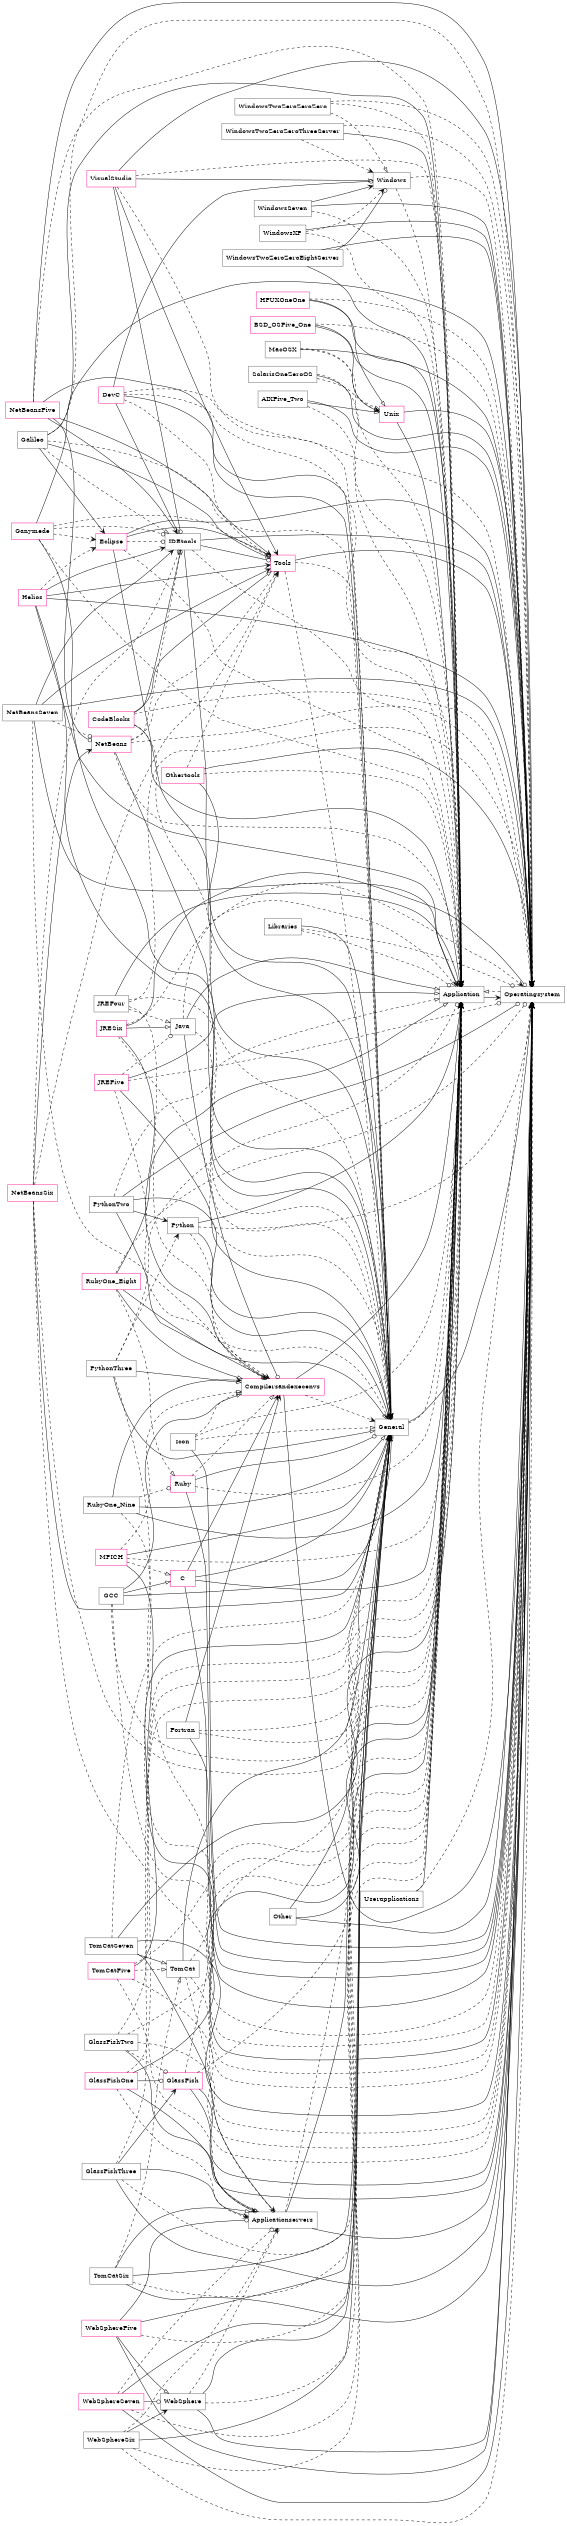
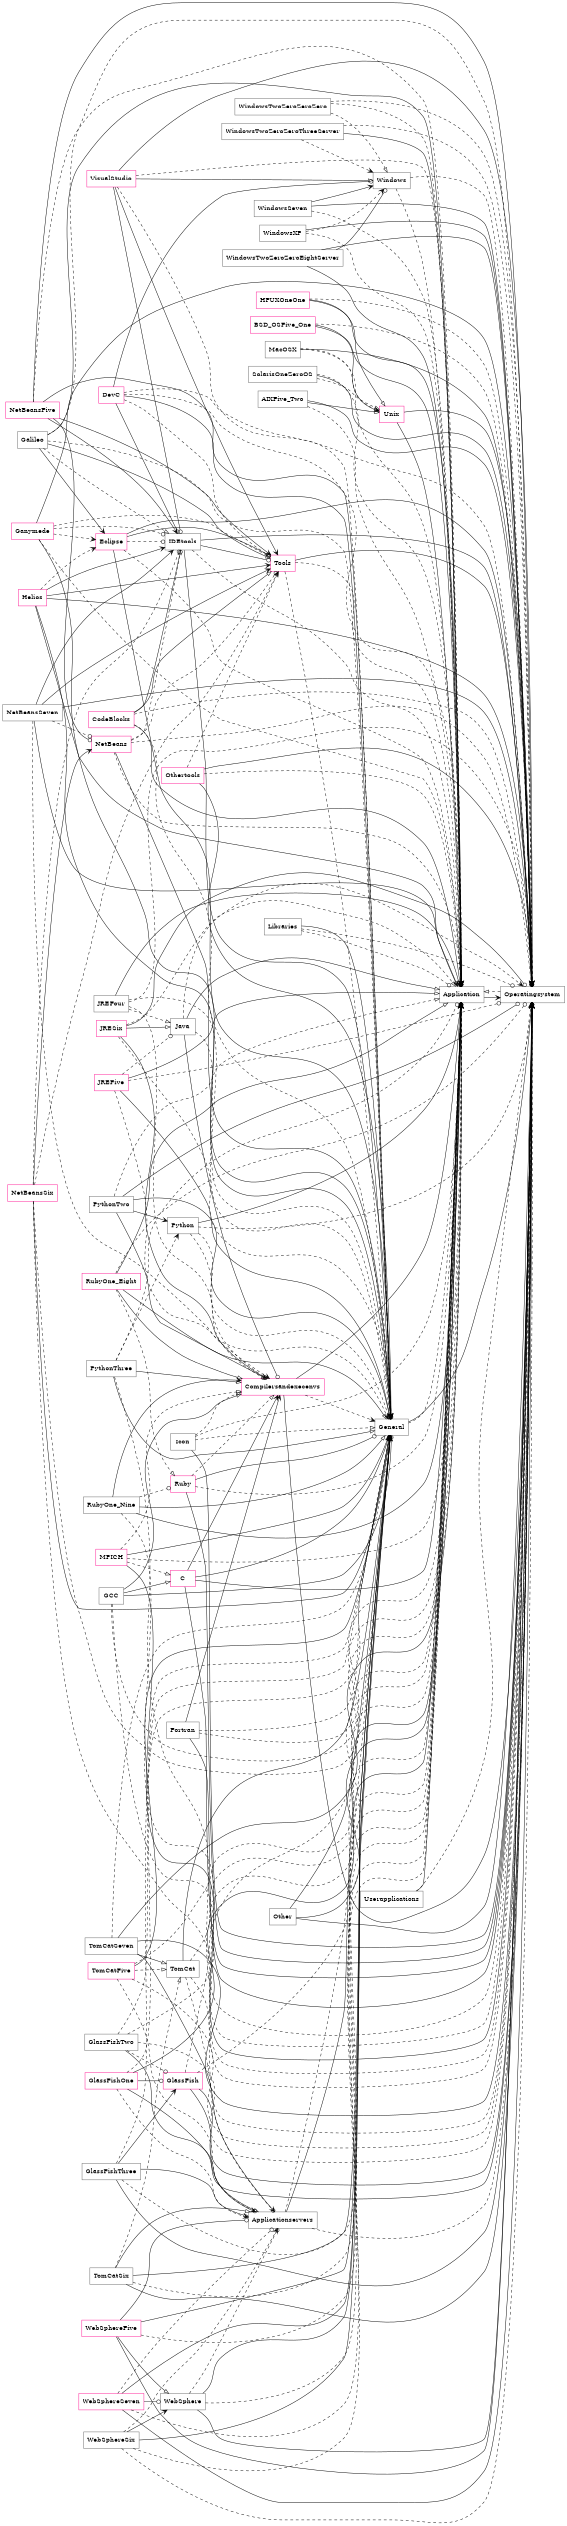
  digraph {
    rankdir=LR
    node [color=gray40 shape=box]
    edge [arrowhead=vee style=solid]
    n1 [color=deeppink label=Eclipse]
    n2 [label=IDEtools]
    n3 [label=General]
    n4 [color=deeppink label=Tools]
    n5 [label=Application]
    n6 [label=Operatingsystem]
    n7 [color=deeppink label=DevC]
    n8 [label=Windows]
    n9 [color=deeppink label=BSD_OSFive_One]
    n10 [color=deeppink label=Unix]
    n11 [label=WindowsSeven]
    n12 [label=PythonTwo]
    n13 [label=Python]
    n14 [color=deeppink label=Compilersandexecenvs]
    n15 [label=Java]
    n16 [color=deeppink label=VisualStudio]
    n17 [label=MacOSX]
    n18 [label=Libraries]
    n19 [label=WindowsTwoZeroZeroZero]
    n20 [color=deeppink label=WebSphereFive]
    n21 [label=WebSphere]
    n22 [label=Applicationservers]
    n23 [label=JREFour]
    n24 [label=GlassFishTwo]
    n25 [color=deeppink label=GlassFish]
    n26 [color=deeppink label=Ruby]
    n27 [label=Other]
    n28 [color=deeppink label=RubyOne_Eight]
    n29 [color=deeppink label=Helios]
    n30 [label=PythonThree]
    n31 [label=RubyOne_Nine]
    n32 [color=deeppink label=Ganymede]
    n33 [color=deeppink label=NetBeansSix]
    n34 [color=deeppink label=NetBeans]
    n35 [label=WindowsTwoZeroZeroThreeServer]
    n36 [label=TomCatSeven]
    n37 [label=TomCat]
    n38 [color=deeppink label=JREFive]
    n39 [color=deeppink label=C]
    n40 [label=WindowsXP]
    n41 [label=TomCatSix]
    n42 [label=Fortran]
    n43 [label=NetBeansSeven]
    n44 [color=deeppink label=GlassFishOne]
    n45 [color=deeppink label=MPICH]
    n46 [label=SolarisOneZeroOS]
    n47 [label=Userapplications]
    n48 [label=AIXFive_Two]
    n49 [color=deeppink label=HPUXOneOne]
    n50 [label=Galileo]
    n51 [color=deeppink label=WebSphereSeven]
    n52 [label=WindowsTwoZeroZeroEightServer]
    n53 [color=deeppink label=TomCatFive]
    n54 [label=WebSphereSix]
    n55 [color=deeppink label=NetBeansFive]
    n56 [color=deeppink label=JRESix]
    n57 [color=deeppink label=CodeBlocks]
    n58 [label=GCC]
    n59 [label=GlassFishThree]
    n60 [color=deeppink label=Othertools]
    n61 [label=Icon]
    n1 -> n2 [arrowhead=odot style=dashed]
    n1 -> n3
    n1 -> n4 [arrowhead=odot]
    n1 -> n5 [arrowhead=odot style=dashed]
    n1 -> n6
    n2 -> n3
    n2 -> n4 [arrowhead=odot]
    n2 -> n5 [arrowhead=onormal style=dashed]
    n2 -> n6 [arrowhead=odot]
    n3 -> n5 [arrowhead=onormal style=dashed]
    n3 -> n6
    n4 -> n3 [arrowhead=odot style=dashed]
    n4 -> n5 [arrowhead=odot style=dashed]
    n4 -> n6 [arrowhead=onormal]
    n5 -> n6
    n6 -> n5 [arrowhead=onormal style=dashed]
    n7 -> n2 [arrowhead=odot]
    n7 -> n3 [arrowhead=odot]
    n7 -> n4 [arrowhead=onormal style=dashed]
    n7 -> n5 [arrowhead=onormal style=dashed]
    n7 -> n6 [arrowhead=odot style=dashed]
    n7 -> n8 [arrowhead=odot]
    n8 -> n5 [style=dashed]
    n8 -> n6 [style=dashed]
    n9 -> n5 [arrowhead=onormal]
    n9 -> n6 [style=dashed]
    n9 -> n10
    n10 -> n5 [arrowhead=odot]
    n10 -> n6 [arrowhead=odot]
    n11 -> n5 [arrowhead=onormal style=dashed]
    n11 -> n6
    n11 -> n8
    n12 -> n3 [arrowhead=odot]
    n12 -> n5 [arrowhead=onormal style=dashed]
    n12 -> n6 [arrowhead=odot]
    n12 -> n13
    n12 -> n14 [arrowhead=odot]
-   n13 -> n3 [arrowhead=odot]
+   n13 -> n3 [arrowhead=odot style=dashed]
    n13 -> n5
    n13 -> n6 [arrowhead=onormal style=dashed]
    n13 -> n14 [arrowhead=odot style=dashed]
    n14 -> n3 [style=dashed]
    n14 -> n5
    n14 -> n6
    n15 -> n3 [style=dashed]
    n15 -> n5 [arrowhead=onormal]
    n15 -> n6 [style=dashed]
    n15 -> n14 [arrowhead=odot]
    n16 -> n2 [arrowhead=odot]
    n16 -> n3 [style=dashed]
    n16 -> n4
    n16 -> n5 [arrowhead=odot style=dashed]
    n16 -> n6 [arrowhead=odot]
    n16 -> n8 [arrowhead=onormal]
    n17 -> n5 [arrowhead=onormal style=dashed]
    n17 -> n6 [arrowhead=onormal]
    n17 -> n10 [arrowhead=onormal style=dashed]
    n18 -> n3 [arrowhead=onormal]
    n18 -> n5 [arrowhead=odot style=dashed]
    n18 -> n6 [arrowhead=odot style=dashed]
    n19 -> n5 [style=dashed]
    n19 -> n6 [style=dashed]
    n19 -> n8 [arrowhead=onormal style=dashed]
    n20 -> n3
    n20 -> n5 [style=dashed]
    n20 -> n6 [arrowhead=odot]
    n20 -> n21 [arrowhead=onormal]
    n20 -> n22 [arrowhead=odot]
    n21 -> n3 [arrowhead=onormal]
    n21 -> n5 [style=dashed]
    n21 -> n6
    n21 -> n22 [arrowhead=odot style=dashed]
    n22 -> n3 [arrowhead=onormal style=dashed]
    n22 -> n5
-   n22 -> n6
+   n22 -> n6 [style=dashed]
    n23 -> n3 [style=dashed]
    n23 -> n5
    n23 -> n6 [arrowhead=onormal style=dashed]
    n23 -> n14 [arrowhead=odot style=dashed]
    n23 -> n15 [arrowhead=onormal style=dashed]
    n24 -> n3 [arrowhead=odot style=dashed]
    n24 -> n5 [style=dashed]
    n24 -> n6 [arrowhead=odot style=dashed]
    n24 -> n22 [arrowhead=onormal]
    n24 -> n25 [arrowhead=odot style=dashed]
    n25 -> n3 [style=dashed]
    n25 -> n5 [arrowhead=odot style=dashed]
    n25 -> n6 [arrowhead=odot]
    n25 -> n22
    n26 -> n3 [arrowhead=odot]
    n26 -> n5 [arrowhead=onormal style=dashed]
    n26 -> n6
    n26 -> n14 [arrowhead=onormal style=dashed]
    n27 -> n3
    n27 -> n5 [arrowhead=odot]
    n27 -> n6
    n28 -> n3 [arrowhead=onormal]
    n28 -> n5 [arrowhead=onormal]
    n28 -> n6 [arrowhead=odot style=dashed]
    n28 -> n14 [arrowhead=onormal]
    n28 -> n26 [arrowhead=onormal style=dashed]
    n29 -> n1 [style=dashed]
    n29 -> n2
    n29 -> n3
    n29 -> n4
    n29 -> n5
    n29 -> n6 [arrowhead=onormal]
    n30 -> n3 [arrowhead=onormal]
    n30 -> n5 [arrowhead=odot style=dashed]
    n30 -> n6 [arrowhead=odot style=dashed]
    n30 -> n13 [style=dashed]
    n30 -> n14 [arrowhead=onormal]
    n31 -> n3 [arrowhead=onormal]
    n31 -> n5 [arrowhead=onormal]
    n31 -> n6 [arrowhead=odot style=dashed]
    n31 -> n14
    n31 -> n26 [arrowhead=odot style=dashed]
    n32 -> n1 [style=dashed]
    n32 -> n2 [arrowhead=odot style=dashed]
    n32 -> n3
    n32 -> n4 [arrowhead=odot style=dashed]
    n32 -> n5 [style=dashed]
    n32 -> n6 [arrowhead=onormal]
    n33 -> n2 [arrowhead=odot style=dashed]
    n33 -> n3 [arrowhead=odot]
    n33 -> n4 [style=dashed]
    n33 -> n5 [arrowhead=onormal style=dashed]
    n33 -> n6 [arrowhead=odot style=dashed]
    n33 -> n34
    n34 -> n2 [arrowhead=odot style=dashed]
    n34 -> n3 [arrowhead=onormal]
    n34 -> n4 [arrowhead=odot style=dashed]
    n34 -> n5 [arrowhead=odot style=dashed]
    n34 -> n6 [arrowhead=onormal style=dashed]
    n35 -> n5 [arrowhead=odot]
    n35 -> n6 [arrowhead=odot style=dashed]
    n35 -> n8 [style=dashed]
    n36 -> n3 [arrowhead=odot style=dashed]
    n36 -> n5 [arrowhead=onormal]
    n36 -> n6
    n36 -> n22
    n36 -> n37 [arrowhead=onormal]
    n37 -> n3 [arrowhead=odot]
    n37 -> n5 [style=dashed]
    n37 -> n6 [style=dashed]
    n37 -> n22 [arrowhead=odot style=dashed]
    n38 -> n3 [arrowhead=odot]
    n38 -> n5 [arrowhead=onormal]
    n38 -> n6 [arrowhead=odot style=dashed]
    n38 -> n14 [style=dashed]
    n38 -> n15 [arrowhead=odot style=dashed]
    n39 -> n3 [arrowhead=onormal]
    n39 -> n5 [arrowhead=odot]
    n39 -> n6 [arrowhead=odot]
    n39 -> n14
    n40 -> n5 [arrowhead=onormal style=dashed]
    n40 -> n6 [arrowhead=onormal]
    n40 -> n8 [style=dashed]
    n41 -> n3 [arrowhead=odot]
    n41 -> n5 [style=dashed]
    n41 -> n6 [arrowhead=onormal]
    n41 -> n22 [arrowhead=onormal]
    n41 -> n37 [arrowhead=onormal style=dashed]
    n42 -> n3 [style=dashed]
    n42 -> n5 [style=dashed]
    n42 -> n6 [arrowhead=onormal]
    n42 -> n14
    n43 -> n2
    n43 -> n3 [style=dashed]
    n43 -> n4
    n43 -> n5 [arrowhead=onormal]
    n43 -> n6
    n43 -> n34 [arrowhead=odot style=dashed]
    n44 -> n3 [arrowhead=odot style=dashed]
    n44 -> n5 [arrowhead=onormal]
    n44 -> n6
    n44 -> n22 [style=dashed]
    n44 -> n25 [arrowhead=odot]
    n45 -> n3 [arrowhead=onormal]
    n45 -> n5 [arrowhead=odot style=dashed]
    n45 -> n6 [arrowhead=onormal]
    n45 -> n14 [arrowhead=onormal style=dashed]
    n45 -> n39 [arrowhead=onormal style=dashed]
    n46 -> n5 [style=dashed]
    n46 -> n6 [arrowhead=onormal]
    n46 -> n10 [arrowhead=onormal style=dashed]
    n47 -> n5 [arrowhead=onormal]
    n47 -> n6 [style=dashed]
    n48 -> n5 [style=dashed]
    n48 -> n6 [arrowhead=odot]
    n48 -> n10 [arrowhead=onormal]
    n49 -> n5 [arrowhead=onormal]
    n49 -> n6 [style=dashed]
    n49 -> n10 [arrowhead=onormal]
    n50 -> n1
    n50 -> n2 [arrowhead=onormal style=dashed]
    n50 -> n3 [style=dashed]
    n50 -> n4 [arrowhead=onormal]
    n50 -> n5
    n50 -> n6 [style=dashed]
    n51 -> n3 [arrowhead=onormal]
    n51 -> n5 [style=dashed]
    n51 -> n6
    n51 -> n21 [arrowhead=odot]
    n51 -> n22 [arrowhead=odot style=dashed]
    n52 -> n5 [arrowhead=onormal]
    n52 -> n6 [arrowhead=onormal]
    n52 -> n8 [arrowhead=odot]
    n53 -> n3 [arrowhead=onormal]
    n53 -> n5 [arrowhead=odot style=dashed]
    n53 -> n6 [arrowhead=onormal style=dashed]
    n53 -> n22 [arrowhead=odot style=dashed]
    n53 -> n37 [arrowhead=onormal style=dashed]
    n54 -> n3
    n54 -> n5 [style=dashed]
    n54 -> n6 [arrowhead=odot style=dashed]
    n54 -> n21
    n54 -> n22 [style=dashed]
    n55 -> n2
    n55 -> n3 [arrowhead=onormal]
    n55 -> n4
    n55 -> n5 [style=dashed]
    n55 -> n6
    n55 -> n34 [arrowhead=odot]
    n56 -> n3 [arrowhead=onormal style=dashed]
    n56 -> n5 [arrowhead=onormal style=dashed]
    n56 -> n6 [arrowhead=odot]
    n56 -> n14
    n56 -> n15 [arrowhead=onormal]
    n57 -> n2 [arrowhead=onormal]
    n57 -> n3 [style=dashed]
    n57 -> n4 [arrowhead=onormal]
    n57 -> n5 [arrowhead=odot]
    n57 -> n6 [arrowhead=odot style=dashed]
    n58 -> n3 [arrowhead=odot]
    n58 -> n5 [arrowhead=onormal style=dashed]
    n58 -> n6 [style=dashed]
    n58 -> n14 [arrowhead=onormal]
    n58 -> n39 [arrowhead=onormal]
    n59 -> n3 [arrowhead=onormal style=dashed]
    n59 -> n5 [style=dashed]
    n59 -> n6
    n59 -> n22 [arrowhead=onormal]
    n59 -> n25
    n60 -> n3 [arrowhead=odot]
    n60 -> n4 [arrowhead=onormal style=dashed]
    n60 -> n5 [arrowhead=odot style=dashed]
    n60 -> n6 [arrowhead=onormal]
    n61 -> n3 [arrowhead=onormal style=dashed]
    n61 -> n5 [arrowhead=onormal style=dashed]
    n61 -> n6 [arrowhead=onormal]
    n61 -> n14 [arrowhead=onormal style=dashed]
  }
